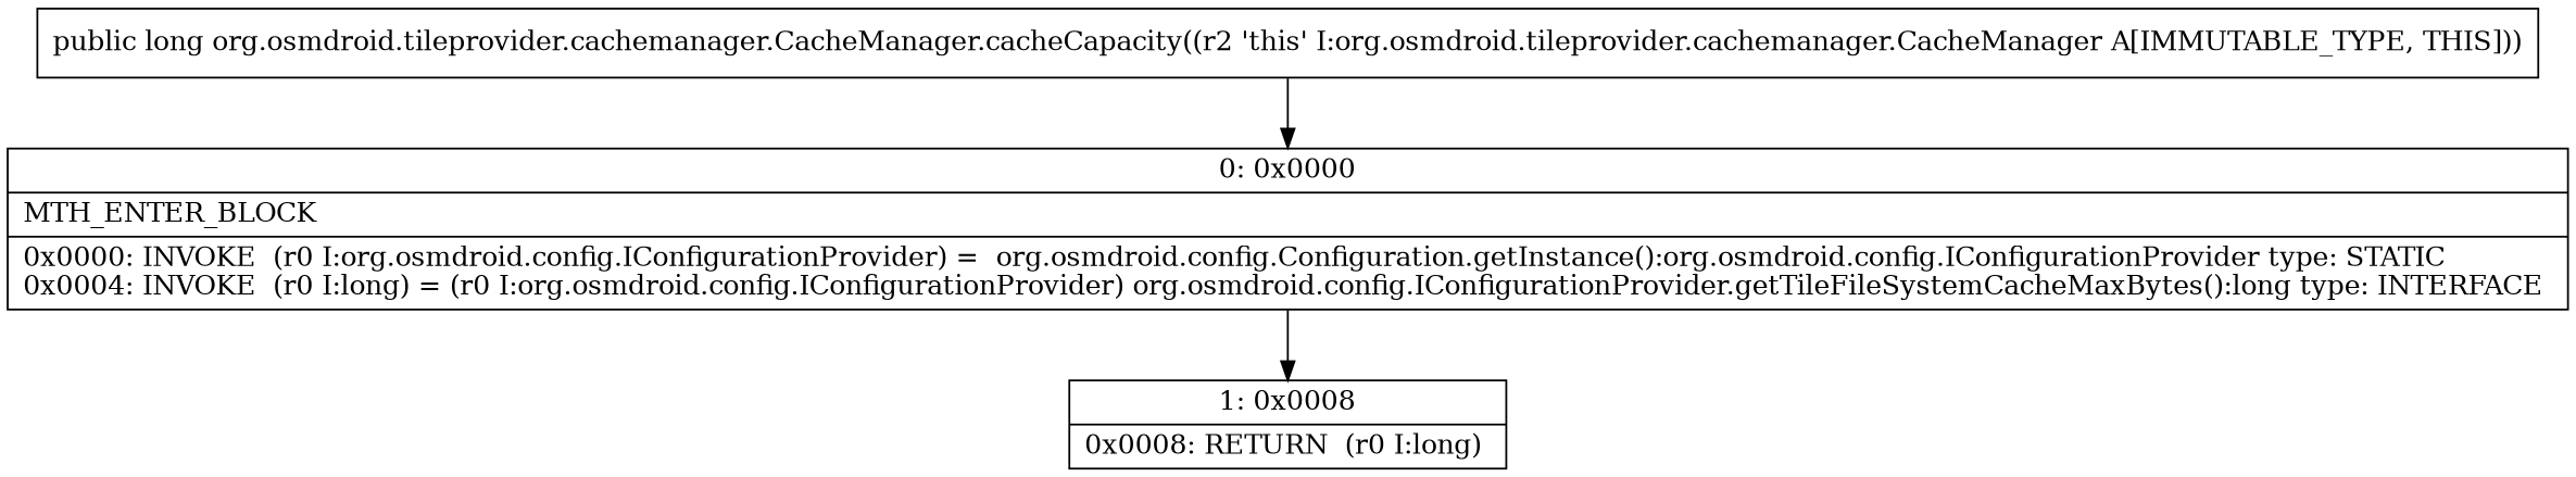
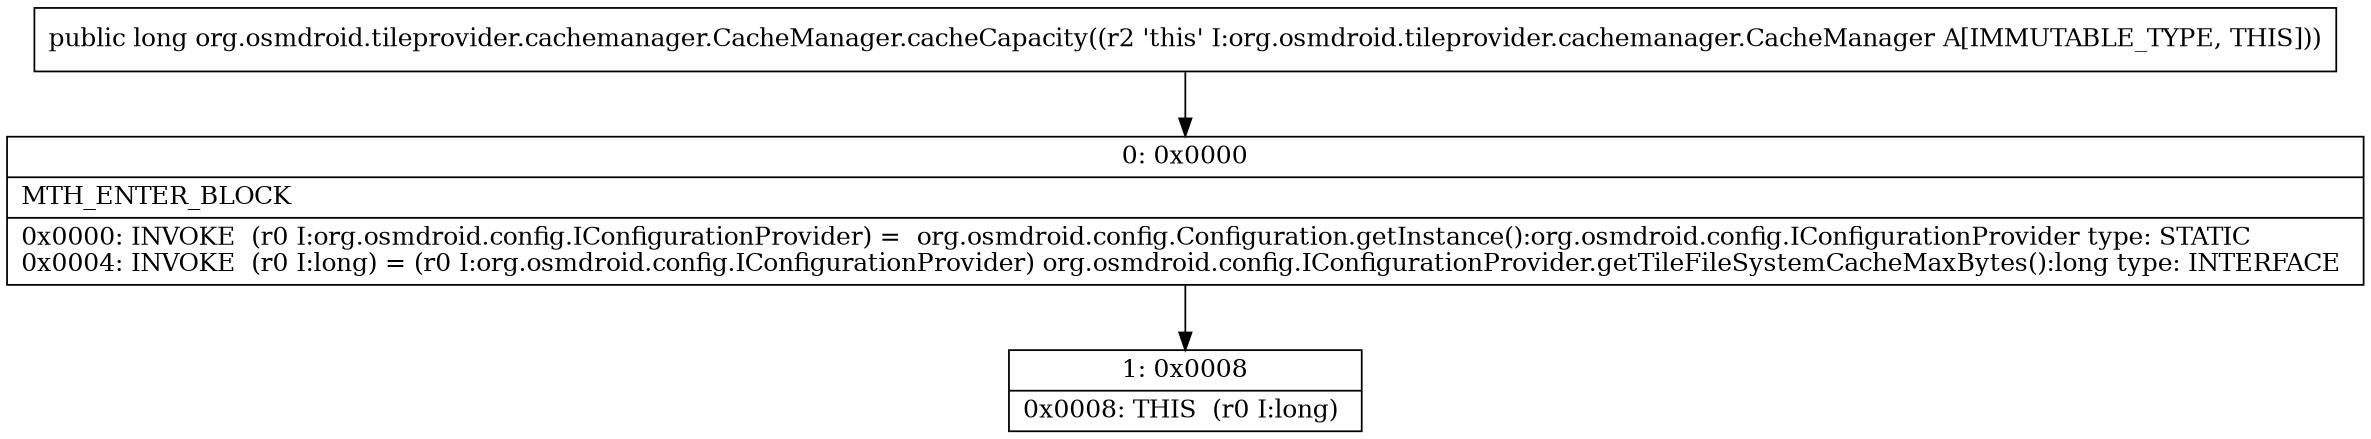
  digraph {
    node [shape=record]
    n1 [label="{0\:\ 0x0000|MTH_ENTER_BLOCK\l|0x0000: INVOKE  (r0 I:org.osmdroid.config.IConfigurationProvider) =  org.osmdroid.config.Configuration.getInstance():org.osmdroid.config.IConfigurationProvider type: STATIC \l0x0004: INVOKE  (r0 I:long) = (r0 I:org.osmdroid.config.IConfigurationProvider) org.osmdroid.config.IConfigurationProvider.getTileFileSystemCacheMaxBytes():long type: INTERFACE \l}"]
-   n2 [label="{1\:\ 0x0008|0x0008: RETURN  (r0 I:long) \l}"]
+   n2 [label="{1\:\ 0x0008|0x0008: THIS  (r0 I:long) \l}"]
    n3 [label="{public long org.osmdroid.tileprovider.cachemanager.CacheManager.cacheCapacity((r2 'this' I:org.osmdroid.tileprovider.cachemanager.CacheManager A[IMMUTABLE_TYPE, THIS])) }"]
    n1 -> n2
    n3 -> n1
  }
